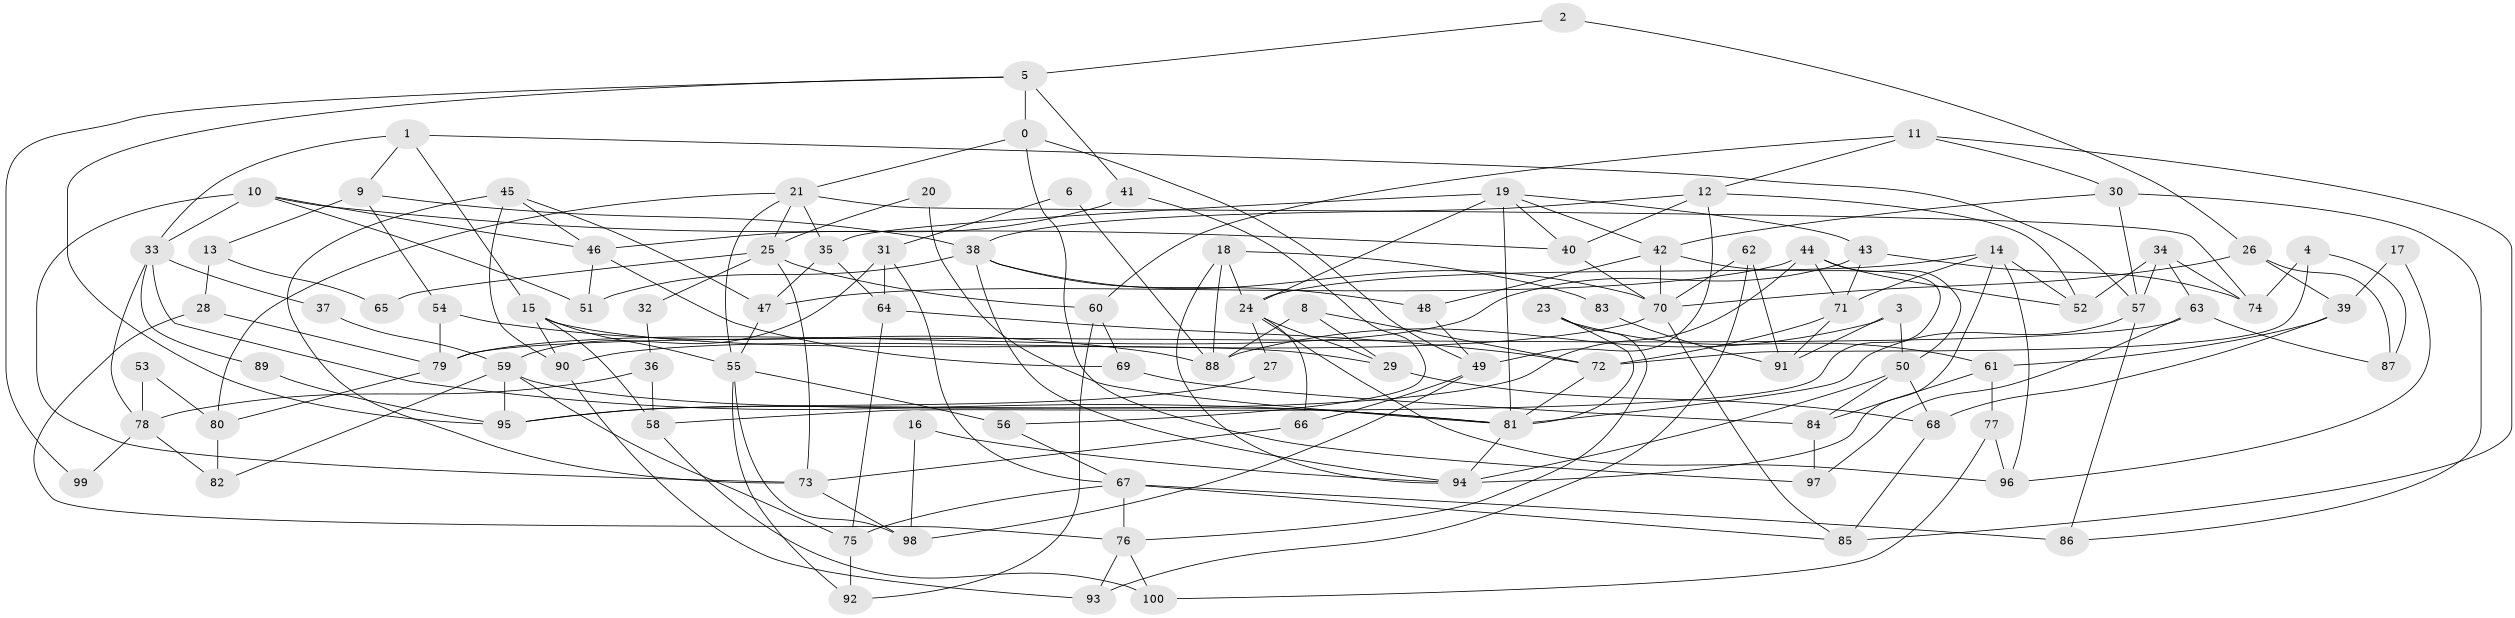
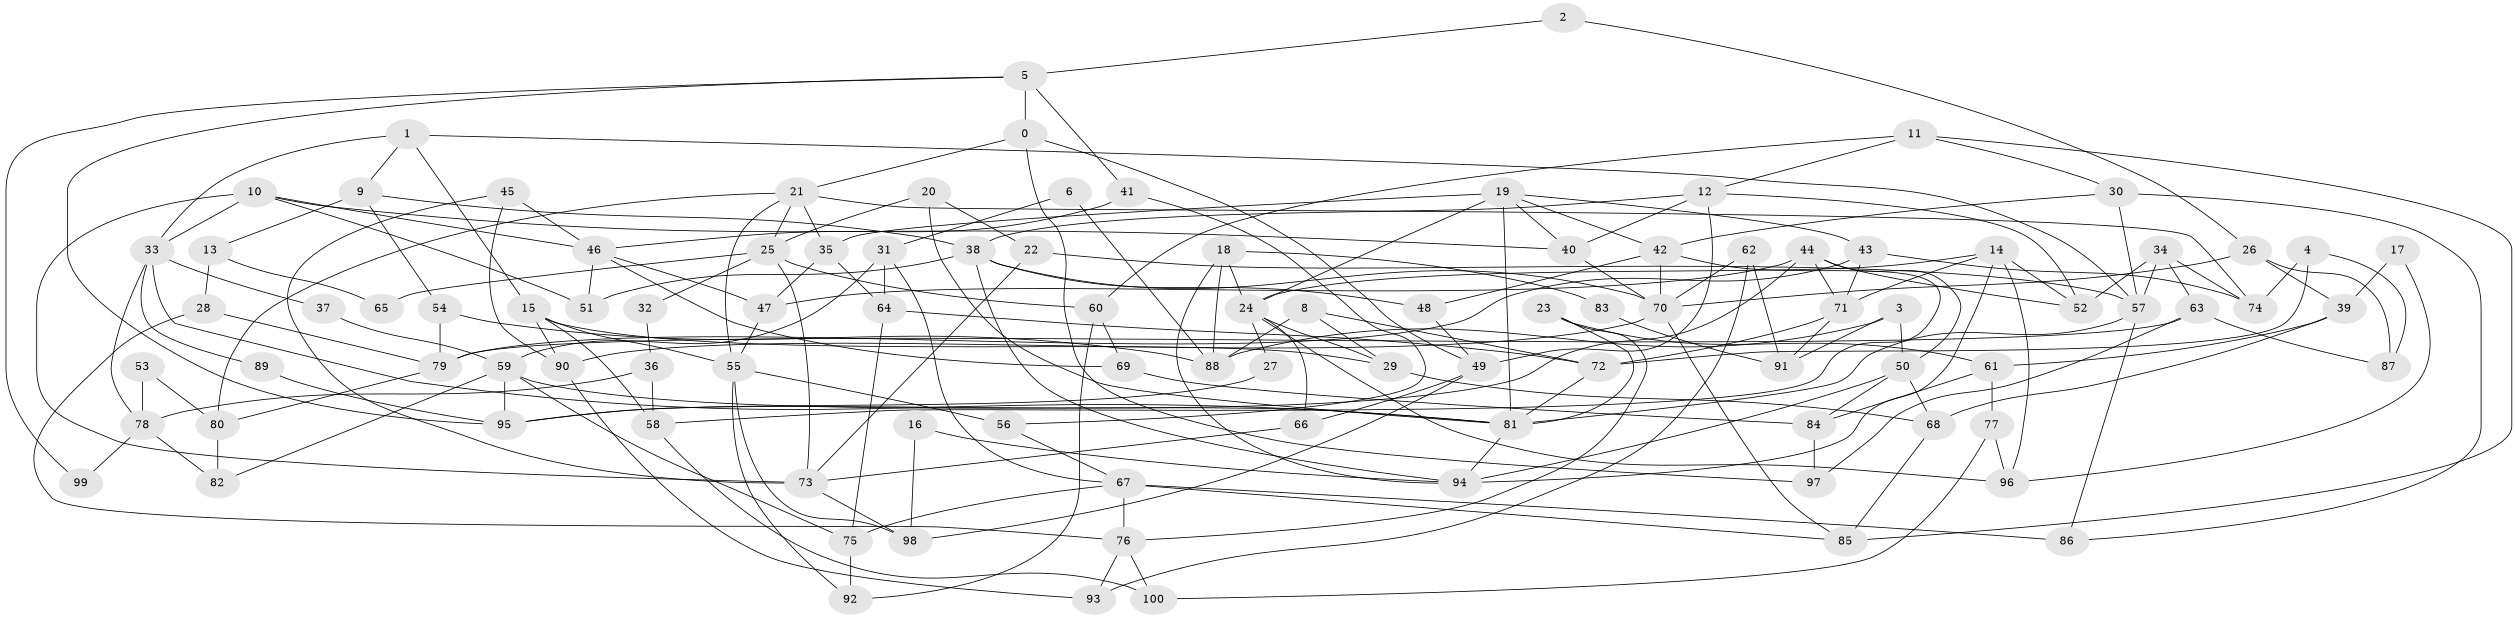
  graph {
    node [color=gray90 style=filled]
    1
    9
    15
    33
    57
    13
    38
    54
    29
    55
    58
    90
    81
    37
    78
    89
    86
    2
    5
    26
    n21 [label=0]
    41
    95
    99
    87
    39
    70
    3
    50
    88
    91
    94
    68
    84
    4
    72
    74
    21
    49
    97
    46
    56
    6
    31
    59
    64
    67
    35
    25
    80
    98
    66
    8
    28
    65
    51
    48
    79
    10
    40
    73
    47
    69
    11
    12
    30
    60
    85
    52
    42
    92
    76
    14
    24
    71
    96
    27
    100
    93
    16
    17
    61
    18
    83
    19
    43
    20
+   22
    32
    82
    23
    77
    36
    75
    34
    63
    44
    45
    53
    62
    1 -- 9
    1 -- 15
    1 -- 33
    1 -- 57
    9 -- 13
    9 -- 38
    9 -- 54
    15 -- 29
    15 -- 55
    15 -- 58
    15 -- 90
    33 -- 81
    33 -- 37
    33 -- 78
    33 -- 89
    57 -- 81
    57 -- 86
    13 -- 28
    13 -- 65
    38 -- 70
    38 -- 94
    38 -- 51
    38 -- 48
    54 -- 88
    54 -- 79
    29 -- 68
    55 -- 56
    55 -- 98
    55 -- 92
    58 -- 100
    90 -- 93
    81 -- 94
    37 -- 59
    78 -- 99
    78 -- 82
    89 -- 95
    2 -- 5
    2 -- 26
    5 -- n21
    5 -- 41
    5 -- 95
    5 -- 99
    26 -- 87
    26 -- 39
    26 -- 70
    n21 -- 21
    n21 -- 49
    n21 -- 97
    41 -- 46
    41 -- 56
    39 -- 68
    39 -- 61
    70 -- 90
    70 -- 85
    3 -- 50
    3 -- 88
    3 -- 91
    50 -- 94
    50 -- 68
    50 -- 84
    68 -- 85
    84 -- 97
    4 -- 87
    4 -- 72
    4 -- 74
    72 -- 81
    21 -- 55
    21 -- 74
    21 -- 35
    21 -- 25
    21 -- 80
    49 -- 98
    49 -- 66
    46 -- 51
-   45 -- 47
+   46 -- 47
    46 -- 69
    56 -- 67
    6 -- 88
    6 -- 31
    31 -- 59
    31 -- 64
    31 -- 67
    59 -- 81
    59 -- 95
    59 -- 82
    59 -- 75
    64 -- 72
    64 -- 75
    67 -- 86
    67 -- 85
    67 -- 76
    67 -- 75
    35 -- 64
    35 -- 47
    25 -- 65
    25 -- 73
    25 -- 60
    25 -- 32
    80 -- 82
    66 -- 73
    8 -- 29
    8 -- 88
    8 -- 72
    28 -- 79
    28 -- 76
    48 -- 49
    79 -- 80
    10 -- 33
    10 -- 46
    10 -- 51
    10 -- 40
    10 -- 73
    40 -- 70
    73 -- 98
    47 -- 55
    69 -- 84
    11 -- 12
    11 -- 30
    11 -- 60
    11 -- 85
    12 -- 38
    12 -- 49
    12 -- 40
    12 -- 52
    30 -- 57
    30 -- 86
    30 -- 42
    60 -- 69
    60 -- 92
    42 -- 58
    42 -- 70
    42 -- 48
    76 -- 100
    76 -- 93
    14 -- 94
    14 -- 52
    14 -- 24
    14 -- 71
    14 -- 96
    24 -- 29
    24 -- 66
    24 -- 96
    24 -- 27
    71 -- 91
    71 -- 72
    27 -- 95
    16 -- 94
    16 -- 98
    17 -- 39
    17 -- 96
    61 -- 84
    61 -- 77
    18 -- 88
    18 -- 94
    18 -- 24
    18 -- 83
    83 -- 91
    19 -- 81
    19 -- 35
    19 -- 40
    19 -- 42
    19 -- 24
    19 -- 43
    43 -- 74
    43 -- 79
    43 -- 71
    20 -- 81
    20 -- 25
+   20 -- 22
+   22 -- 57
+   22 -- 73
    32 -- 36
    23 -- 81
    23 -- 76
    23 -- 61
    77 -- 96
    77 -- 100
    36 -- 58
    36 -- 78
    75 -- 92
    34 -- 57
    34 -- 74
    34 -- 52
    34 -- 63
    63 -- 87
    63 -- 97
    63 -- 79
    44 -- 95
    44 -- 50
    44 -- 47
    44 -- 52
    44 -- 71
    45 -- 90
    45 -- 46
    45 -- 73
    53 -- 78
    53 -- 80
    62 -- 70
    62 -- 91
    62 -- 93
  }
